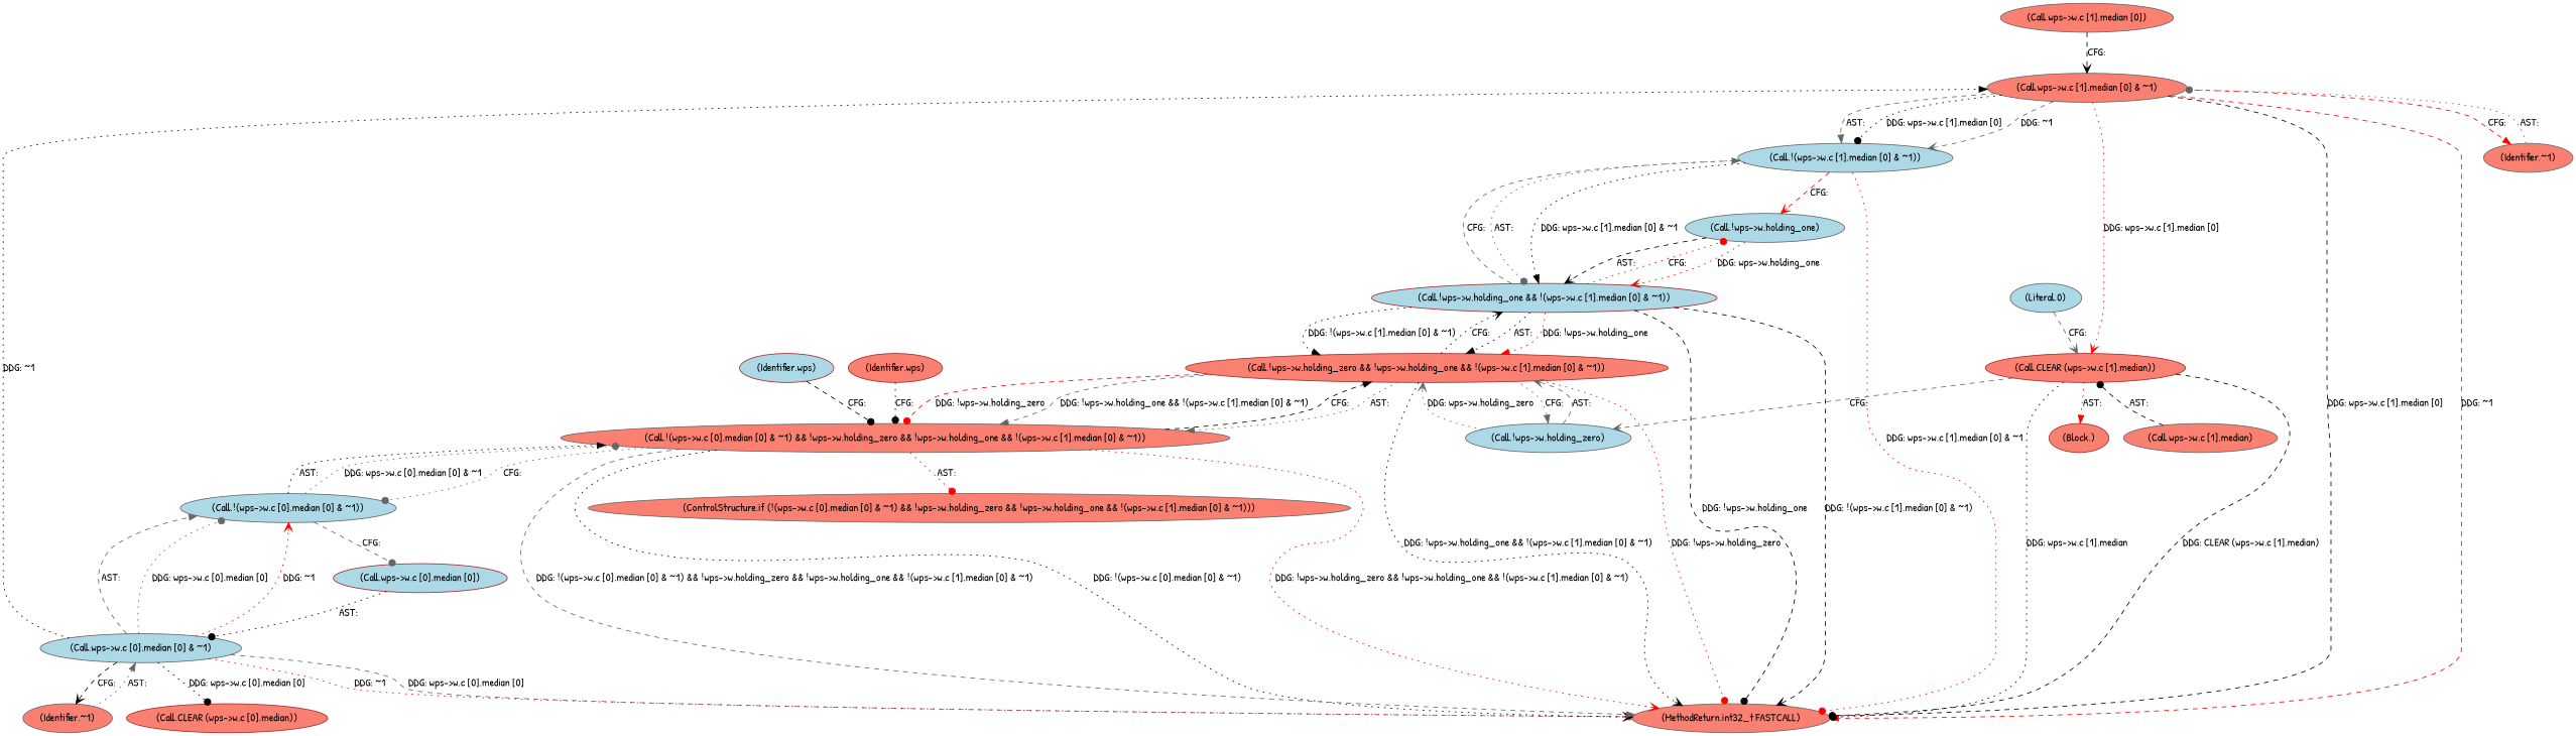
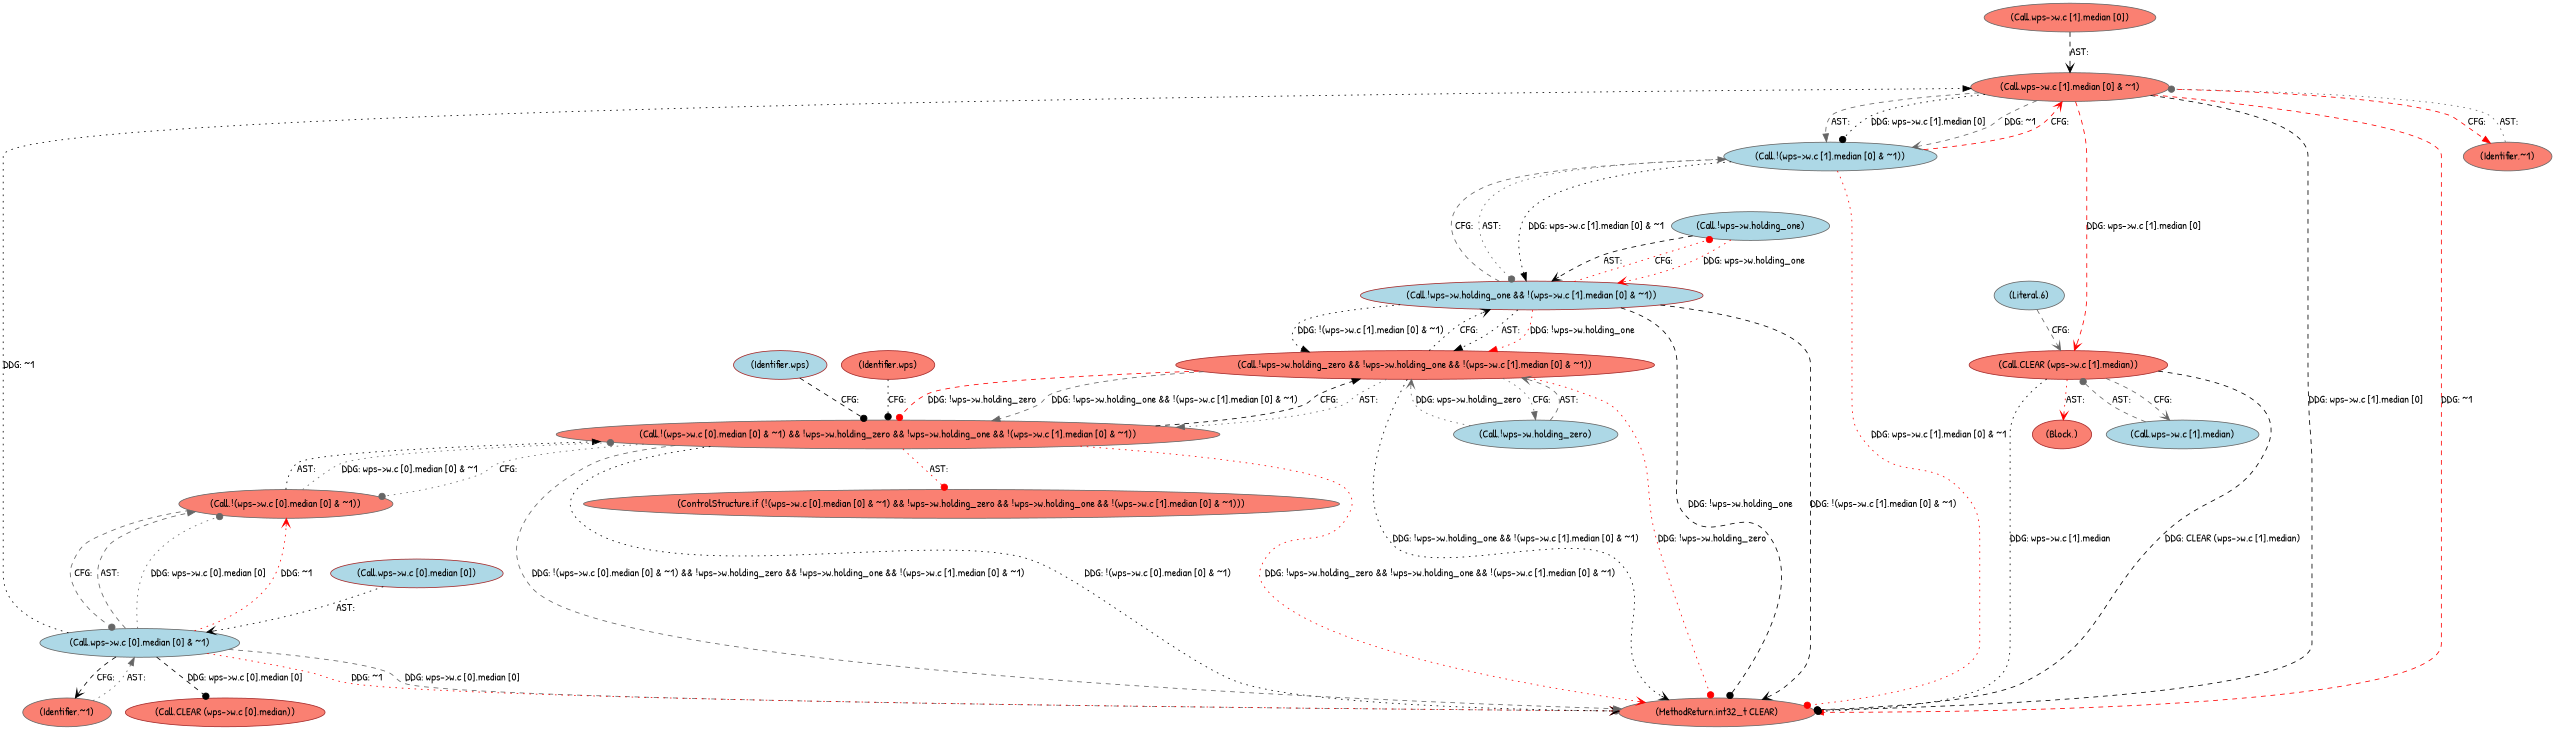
  digraph {
    fontname="Patrick Hand"
    node [color=gray40 fillcolor=salmon fontname="Patrick Hand" style=filled]
    edge [arrowhead=dot color=black fontname="Patrick Hand" style=dotted]
    n1 [label="(Call,wps->w.c [1].median [0] & ~1)"]
    n2 [fillcolor=lightblue label="(Call,!(wps->w.c [1].median [0] & ~1))"]
    n3 [color=brown label="(Call,CLEAR (wps->w.c [1].median))"]
-   n4 [label="(MethodReturn,int32_t FASTCALL)"]
+   n4 [label="(MethodReturn,int32_t CLEAR)"]
    n5 [label="(Identifier,~1)"]
    n6 [color=brown fillcolor=lightblue label="(Call,!wps->w.holding_one && !(wps->w.c [1].median [0] & ~1))"]
    n7 [color=brown label="(Block,)"]
-   n8 [label="(Call,wps->w.c [1].median)"]
+   n8 [fillcolor=lightblue label="(Call,wps->w.c [1].median)"]
    n9 [fillcolor=lightblue label="(Call,wps->w.c [0].median [0] & ~1)"]
    n10 [color=brown label="(Call,CLEAR (wps->w.c [0].median))"]
    n11 [label="(Identifier,~1)"]
-   n12 [fillcolor=lightblue label="(Call,!(wps->w.c [0].median [0] & ~1))"]
+   n12 [label="(Call,!(wps->w.c [0].median [0] & ~1))"]
    n13 [label="(Call,!(wps->w.c [0].median [0] & ~1) && !wps->w.holding_zero && !wps->w.holding_one && !(wps->w.c [1].median [0] & ~1))"]
    n14 [color=brown label="(Call,!wps->w.holding_zero && !wps->w.holding_one && !(wps->w.c [1].median [0] & ~1))"]
    n15 [fillcolor=lightblue label="(Call,!wps->w.holding_one)"]
    n16 [fillcolor=lightblue label="(Call,!wps->w.holding_zero)"]
    n17 [label="(ControlStructure,if (!(wps->w.c [0].median [0] & ~1) && !wps->w.holding_zero && !wps->w.holding_one && !(wps->w.c [1].median [0] & ~1)))"]
    n18 [label="(Call,wps->w.c [1].median [0])"]
-   n19 [fillcolor=lightblue label="(Literal,0)"]
+   n19 [fillcolor=lightblue label="(Literal,6)"]
    n20 [color=brown fillcolor=lightblue label="(Identifier,wps)"]
    n21 [color=brown label="(Identifier,wps)"]
    n22 [color=brown fillcolor=lightblue label="(Call,wps->w.c [0].median [0])"]
    n1 -> n2 [arrowhead=normal color=gray40 label="AST: " style=dashed]
    n1 -> n2 [label="DDG: wps->w.c [1].median [0]"]
    n1 -> n2 [arrowhead=vee color=gray40 label="DDG: ~1" style=dashed]
-   n1 -> n3 [arrowhead=vee color=red label="DDG: wps->w.c [1].median [0]"]
+   n1 -> n3 [arrowhead=vee color=red label="DDG: wps->w.c [1].median [0]" style=dashed]
    n1 -> n4 [label="DDG: wps->w.c [1].median [0]" style=dashed]
    n1 -> n4 [arrowhead=normal color=red label="DDG: ~1" style=dashed]
    n1 -> n5 [arrowhead=normal color=red label="CFG: " style=dashed]
-   n2 -> n15 [arrowhead=vee color=red label="CFG: " style=dashed]
+   n2 -> n1 [arrowhead=vee color=red label="CFG: " style=dashed]
    n2 -> n4 [color=red label="DDG: wps->w.c [1].median [0] & ~1"]
    n2 -> n6 [color=gray40 label="AST: "]
    n2 -> n6 [arrowhead=normal label="DDG: wps->w.c [1].median [0] & ~1"]
    n3 -> n4 [label="DDG: CLEAR (wps->w.c [1].median)" style=dashed]
    n3 -> n4 [label="DDG: wps->w.c [1].median"]
-   n3 -> n7 [arrowhead=normal color=red label="AST: "]
-   n3 -> n16 [arrowhead=vee color=gray40 label="CFG: " style=dashed]
+   n3 -> n7 [arrowhead=vee color=red label="AST: "]
+   n3 -> n8 [arrowhead=vee color=gray40 label="CFG: " style=dashed]
    n5 -> n1 [color=gray40 label="AST: "]
    n6 -> n2 [arrowhead=normal color=gray40 label="CFG: " style=dashed]
    n6 -> n4 [arrowhead=vee label="DDG: !(wps->w.c [1].median [0] & ~1)" style=dashed]
    n6 -> n4 [label="DDG: !wps->w.holding_one" style=dashed]
    n6 -> n14 [arrowhead=normal label="AST: "]
    n6 -> n14 [arrowhead=normal color=red label="DDG: !wps->w.holding_one"]
    n6 -> n14 [arrowhead=normal label="DDG: !(wps->w.c [1].median [0] & ~1)"]
    n6 -> n15 [color=red label="CFG: "]
-   n8 -> n3 [label="AST: " style=dashed]
+   n8 -> n3 [color=gray40 label="AST: " style=dashed]
    n9 -> n1 [arrowhead=normal label="DDG: ~1"]
    n9 -> n4 [color=gray40 label="DDG: wps->w.c [0].median [0]" style=dashed]
    n9 -> n4 [arrowhead=vee color=red label="DDG: ~1"]
-   n9 -> n10 [label="DDG: wps->w.c [0].median [0]"]
+   n9 -> n10 [label="DDG: wps->w.c [0].median [0]" style=dashed]
    n9 -> n11 [arrowhead=vee label="CFG: " style=dashed]
    n9 -> n12 [arrowhead=normal color=gray40 label="AST: " style=dashed]
    n9 -> n12 [color=gray40 label="DDG: wps->w.c [0].median [0]"]
    n9 -> n12 [arrowhead=vee color=red label="DDG: ~1"]
    n11 -> n9 [arrowhead=normal color=gray40 label="AST: "]
-   n12 -> n22 [color=gray40 label="CFG: " style=dashed]
+   n12 -> n9 [color=gray40 label="CFG: " style=dashed]
    n12 -> n13 [arrowhead=normal label="AST: "]
    n12 -> n13 [color=gray40 label="DDG: wps->w.c [0].median [0] & ~1"]
    n13 -> n4 [arrowhead=vee label="DDG: !(wps->w.c [0].median [0] & ~1)"]
    n13 -> n4 [arrowhead=vee color=red label="DDG: !wps->w.holding_zero && !wps->w.holding_one && !(wps->w.c [1].median [0] & ~1)"]
    n13 -> n4 [arrowhead=normal color=gray40 label="DDG: !(wps->w.c [0].median [0] & ~1) && !wps->w.holding_zero && !wps->w.holding_one && !(wps->w.c [1].median [0] & ~1)" style=dashed]
    n13 -> n12 [color=gray40 label="CFG: "]
    n13 -> n14 [arrowhead=normal label="CFG: " style=dashed]
    n13 -> n17 [color=red label="AST: "]
    n14 -> n4 [arrowhead=vee label="DDG: !wps->w.holding_one && !(wps->w.c [1].median [0] & ~1)"]
    n14 -> n4 [color=red label="DDG: !wps->w.holding_zero"]
    n14 -> n6 [arrowhead=vee label="CFG: "]
    n14 -> n13 [arrowhead=normal color=gray40 label="AST: "]
    n14 -> n13 [color=red label="DDG: !wps->w.holding_zero" style=dashed]
    n14 -> n13 [arrowhead=normal color=gray40 label="DDG: !wps->w.holding_one && !(wps->w.c [1].median [0] & ~1)" style=dashed]
    n14 -> n16 [arrowhead=normal color=gray40 label="CFG: "]
    n15 -> n6 [arrowhead=vee label="AST: " style=dashed]
    n15 -> n6 [arrowhead=vee color=red label="DDG: wps->w.holding_one"]
    n16 -> n14 [arrowhead=vee color=gray40 label="AST: " style=dashed]
    n16 -> n14 [arrowhead=vee color=gray40 label="DDG: wps->w.holding_zero"]
-   n18 -> n1 [arrowhead=vee label="CFG: " style=dashed]
+   n18 -> n1 [arrowhead=vee label="AST: " style=dashed]
    n19 -> n3 [arrowhead=vee color=gray40 label="CFG: " style=dashed]
    n20 -> n13 [label="CFG: " style=dashed]
    n21 -> n13 [label="CFG: "]
-   n22 -> n9 [label="AST: "]
+   n22 -> n9 [arrowhead=vee label="AST: "]
  }
